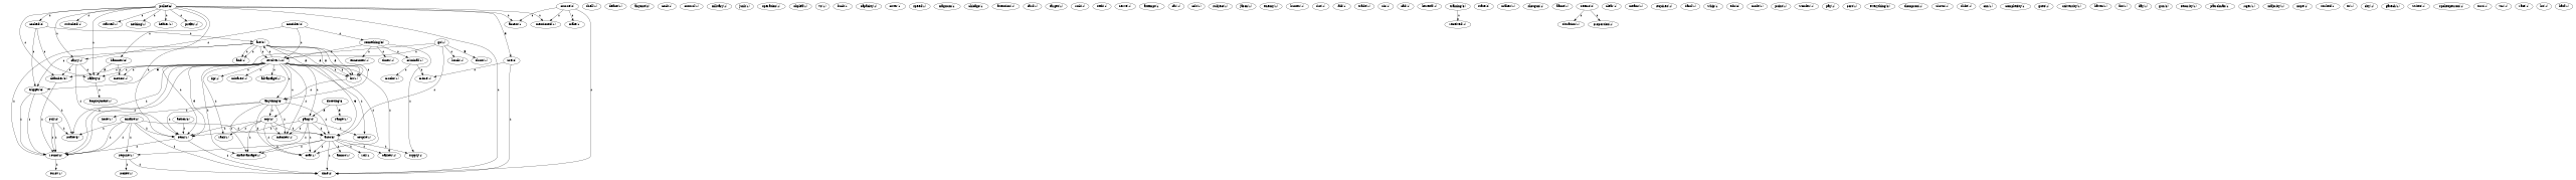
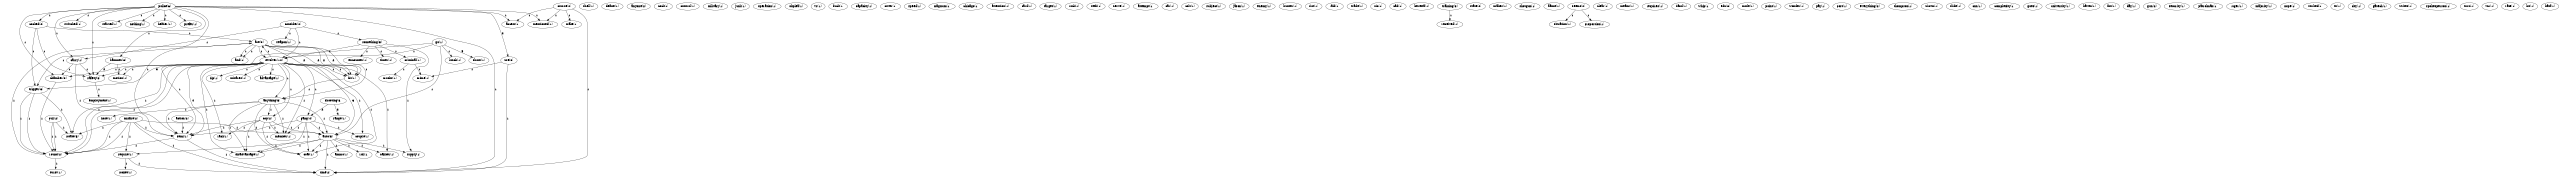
  digraph {
    n1 [label="police(6)"]
    n2 [label="cocked(2)"]
    n3 [label="hammer(3)"]
    n4 [label="switched(1)"]
    n5 [label="use(3)"]
    n6 [label="started(1)"]
    n7 [label="carry(1)"]
    n8 [label="nothing(1)"]
    n9 [label="chamber(3)"]
    n10 [label="safety(3)"]
    n11 [label="access(1)"]
    n12 [label="heftier(1)"]
    n13 [label="semi(1)"]
    n14 [label="time(2)"]
    n15 [label="prefer(1)"]
    n16 [label="mentioned(1)"]
    n17 [label="fire(3)"]
    n18 [label="trigger(3)"]
    n19 [label="motion(1)"]
    n20 [label="crime(1)"]
    n21 [label="round(2)"]
    n22 [label="employment(1)"]
    n23 [label="hit(1)"]
    n24 [label="revolver(12)"]
    n25 [label="anything(5)"]
    n26 [label="find(1)"]
    n27 [label="rotate(5)"]
    n28 [label="burst(1)"]
    n29 [label="shell(1)"]
    n30 [label="define(1)"]
    n31 [label="gang(4)"]
    n32 [label="auto(5)"]
    n33 [label="hip(1)"]
    n34 [label="couple(1)"]
    n35 [label="misfires(1)"]
    n36 [label="cop(2)"]
    n37 [label="caliber(1)"]
    n38 [label="member(1)"]
    n39 [label="disadvantage(1)"]
    n40 [label="rack(1)"]
    n41 [label="coat(1)"]
    n42 [label="advantage(1)"]
    n43 [label="hose(1)"]
    n44 [label="supply(1)"]
    n45 [label="require(1)"]
    n46 [label="ammo(1)"]
    n47 [label="roll(1)"]
    n48 [label="anyone(2)"]
    n49 [label="cock(1)"]
    n50 [label="control(1)"]
    n51 [label="military(1)"]
    n52 [label="junk(1)"]
    n53 [label="operation(1)"]
    n54 [label="obplea(1)"]
    n55 [label="vs(1)"]
    n56 [label="duck(1)"]
    n57 [label="capacity(1)"]
    n58 [label="cover(1)"]
    n59 [label="speed(1)"]
    n60 [label="magnum(1)"]
    n61 [label="chicago(1)"]
    n62 [label="attention(1)"]
    n63 [label="card(1)"]
    n64 [label="target(1)"]
    n65 [label="rock(1)"]
    n66 [label="seek(1)"]
    n67 [label="nerve(1)"]
    n68 [label="consider(2)"]
    n69 [label="something(5)"]
+   n70 [label="weapon(1)"]
    n71 [label="timer(1)"]
    n72 [label="criminal(1)"]
    n73 [label="encounter(1)"]
    n74 [label="crooks(1)"]
    n75 [label="pull(2)"]
    n76 [label="attempt(1)"]
    n77 [label="car(1)"]
    n78 [label="colt(1)"]
    n79 [label="subject(1)"]
    n80 [label="jason(1)"]
    n81 [label="enemy(1)"]
    n82 [label="shooting(3)"]
    n83 [label="range(1)"]
    n84 [label="hunter(1)"]
    n85 [label="riot(1)"]
    n86 [label="raid(1)"]
    n87 [label="trade(1)"]
    n88 [label="uic(1)"]
    n89 [label="cad(1)"]
    n90 [label="beretta(1)"]
    n91 [label="training(3)"]
    n92 [label="received(1)"]
    n93 [label="state(2)"]
    n94 [label="go(1)"]
    n95 [label="lunch(1)"]
    n96 [label="shoot(1)"]
    n97 [label="rocket(1)"]
    n98 [label="makes(1)"]
    n99 [label="shotgun(1)"]
    n100 [label="flame(1)"]
    n101 [label="seems(2)"]
    n102 [label="situation(1)"]
    n103 [label="proportion(1)"]
    n104 [label="clear(1)"]
    n105 [label="means(1)"]
    n106 [label="requires(1)"]
    n107 [label="hand(1)"]
    n108 [label="whip(1)"]
    n109 [label="misfire(2)"]
    n110 [label="edu(3)"]
    n111 [label="mode(1)"]
    n112 [label="point(1)"]
    n113 [label="wonder(1)"]
    n114 [label="pay(1)"]
    n115 [label="post(1)"]
    n116 [label="everything(2)"]
    n117 [label="thompson(1)"]
    n118 [label="uicvm(1)"]
    n119 [label="slide(1)"]
    n120 [label="cnn(1)"]
    n121 [label="course(2)"]
    n122 [label="make(1)"]
    n123 [label="complexity(1)"]
    n124 [label="goes(1)"]
    n125 [label="university(1)"]
    n126 [label="haven(1)"]
    n127 [label="fox(1)"]
    n128 [label="day(1)"]
    n129 [label="gun(2)"]
    n130 [label="security(1)"]
    n131 [label="patrolman(1)"]
    n132 [label="ruger(1)"]
    n133 [label="majority(1)"]
    n134 [label="nope(1)"]
    n135 [label="worked(1)"]
    n136 [label="action(2)"]
    n137 [label="tx(1)"]
    n138 [label="city(1)"]
    n139 [label="gatech(1)"]
    n140 [label="writes(1)"]
    n141 [label="spokesperson(1)"]
    n142 [label="turn(1)"]
    n143 [label="vcr(1)"]
    n144 [label="rate(1)"]
    n145 [label="lot(1)"]
    n146 [label="batf(1)"]
    n1 -> n2 [label=1]
    n1 -> n3 [label=1]
    n1 -> n4 [label=1]
    n1 -> n5 [label=2]
    n1 -> n6 [label=1]
    n1 -> n7 [label=1]
    n1 -> n8 [label=1]
    n1 -> n9 [label=1]
    n1 -> n10 [label=1]
    n1 -> n11 [label=1]
    n1 -> n12 [label=1]
    n1 -> n13 [label=1]
    n1 -> n14 [label=1]
    n1 -> n15 [label=1]
    n1 -> n16 [label=1]
    n2 -> n10 [label=1]
    n2 -> n17 [label=1]
    n2 -> n18 [label=1]
    n3 -> n10 [label=2]
    n3 -> n19 [label=1]
    n5 -> n14 [label=1]
    n5 -> n20 [label=1]
    n7 -> n9 [label=1]
    n7 -> n10 [label=1]
    n7 -> n13 [label=1]
    n9 -> n21 [label=1]
    n10 -> n22 [label=1]
    n13 -> n14 [label=1]
    n13 -> n21 [label=1]
    n17 -> n18 [label=1]
    n17 -> n23 [label=2]
    n17 -> n23 [label=2]
    n17 -> n23 [label=2]
    n17 -> n23 [label=2]
    n17 -> n24 [label=1]
    n17 -> n25 [label=1]
    n17 -> n26 [label=1]
    n17 -> n26 [label=1]
    n18 -> n21 [label=1]
    n18 -> n21 [label=1]
    n18 -> n27 [label=1]
    n21 -> n17 [label=1]
    n21 -> n28 [label=1]
    n23 -> n25 [label=1]
    n24 -> n9 [label=1]
    n24 -> n10 [label=1]
    n24 -> n13 [label=4]
    n24 -> n17 [label=1]
    n24 -> n18 [label=3]
    n24 -> n19 [label=1]
    n24 -> n21 [label=1]
    n24 -> n21 [label=1]
    n24 -> n23 [label=1]
    n24 -> n23 [label=1]
    n24 -> n25 [label=1]
    n24 -> n27 [label=1]
    n24 -> n31 [label=1]
    n24 -> n32 [label=3]
    n24 -> n33 [label=1]
    n24 -> n34 [label=1]
    n24 -> n35 [label=1]
    n24 -> n36 [label=1]
    n24 -> n37 [label=1]
    n24 -> n38 [label=1]
    n24 -> n39 [label=1]
    n24 -> n40 [label=1]
    n24 -> n41 [label=1]
    n24 -> n42 [label=1]
    n25 -> n13 [label=1]
    n25 -> n32 [label=1]
    n25 -> n36 [label=1]
    n25 -> n38 [label=1]
    n25 -> n39 [label=1]
    n25 -> n41 [label=1]
    n25 -> n43 [label=1]
    n31 -> n13 [label=1]
    n31 -> n32 [label=1]
    n31 -> n34 [label=1]
    n31 -> n38 [label=1]
    n31 -> n39 [label=1]
    n31 -> n41 [label=1]
    n32 -> n14 [label=1]
    n32 -> n37 [label=1]
    n32 -> n39 [label=1]
    n32 -> n41 [label=1]
    n32 -> n44 [label=1]
    n32 -> n45 [label=1]
    n32 -> n46 [label=1]
    n32 -> n47 [label=1]
    n36 -> n13 [label=1]
    n36 -> n32 [label=1]
    n36 -> n38 [label=1]
    n36 -> n39 [label=1]
    n36 -> n40 [label=1]
    n36 -> n41 [label=1]
    n45 -> n14 [label=1]
    n45 -> n97 [label=1]
    n68 -> n7 [label=1]
    n68 -> n24 [label=1]
    n68 -> n69 [label=1]
+   n68 -> n70 [label=1]
    n69 -> n24 [label=1]
    n69 -> n44 [label=1]
    n69 -> n71 [label=1]
    n69 -> n72 [label=1]
    n69 -> n73 [label=1]
    n72 -> n20 [label=1]
    n72 -> n74 [label=1]
    n75 -> n21 [label=1]
    n75 -> n21 [label=1]
    n75 -> n27 [label=1]
    n82 -> n31 [label=2]
    n82 -> n83 [label=2]
    n91 -> n92 [label=1]
    n94 -> n13 [label=1]
    n94 -> n24 [label=1]
    n94 -> n32 [label=1]
    n94 -> n95 [label=1]
    n94 -> n96 [label=5]
    n101 -> n102 [label=1]
    n101 -> n103 [label=1]
    n109 -> n13 [label=1]
    n109 -> n14 [label=1]
    n109 -> n21 [label=1]
    n109 -> n21 [label=1]
    n109 -> n27 [label=1]
    n109 -> n32 [label=1]
    n109 -> n45 [label=1]
    n121 -> n11 [label=1]
    n121 -> n14 [label=1]
    n121 -> n16 [label=1]
    n121 -> n122 [label=1]
    n136 -> n13 [label=1]
  }
